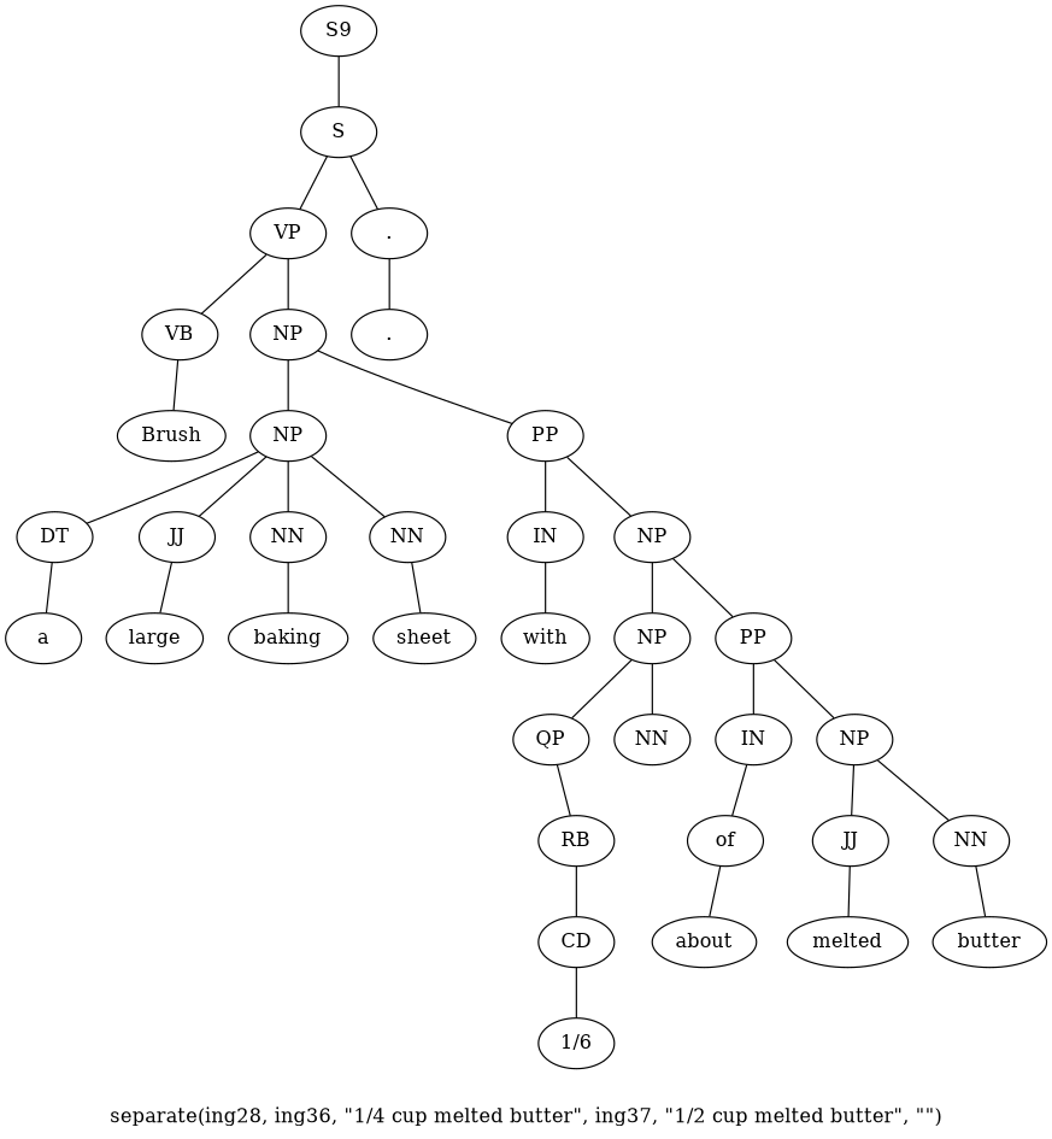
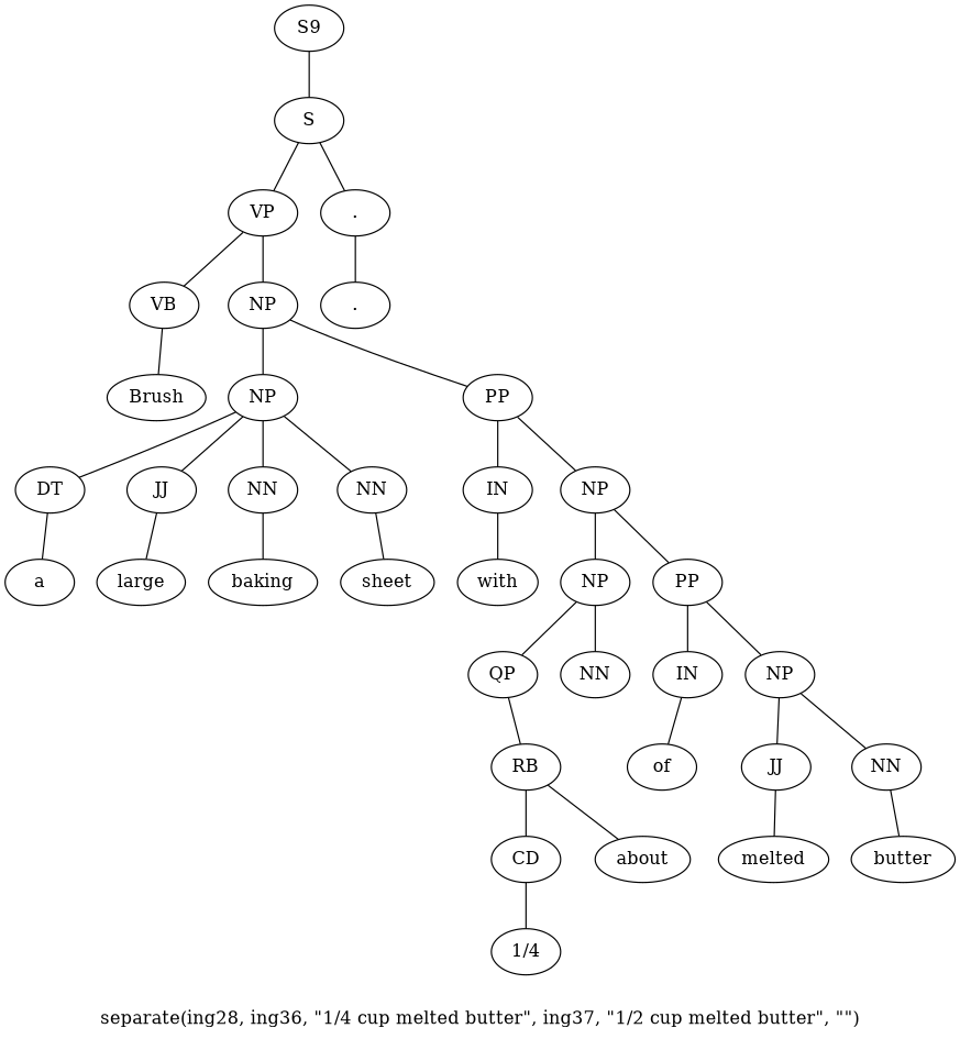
  graph {
    label="separate(ing28, ing36, \"1/4 cup melted butter\", ing37, \"1/2 cup melted butter\", \"\")"
    n1 [label=S9]
    n2 [label=S]
    n3 [label=VP]
    n4 [label="."]
    n5 [label=VB]
    n6 [label=NP]
    n7 [label="."]
    n8 [label=Brush]
    n9 [label=NP]
    n10 [label=PP]
    n11 [label=DT]
    n12 [label=JJ]
    n13 [label=NN]
    n14 [label=NN]
    n15 [label=IN]
    n16 [label=NP]
    n17 [label=a]
    n18 [label=large]
    n19 [label=baking]
    n20 [label=sheet]
    n21 [label=with]
    n22 [label=NP]
    n23 [label=PP]
    n24 [label=QP]
    n25 [label=NN]
    n26 [label=IN]
    n27 [label=NP]
    n28 [label=RB]
    n29 [label=CD]
    n30 [label=about]
-   n31 [label="1/6"]
+   n31 [label="1/4"]
    n32 [label=of]
    n33 [label=JJ]
    n34 [label=NN]
    n35 [label=melted]
    n36 [label=butter]
    n1 -- n2
    n2 -- n3
    n2 -- n4
    n3 -- n5
    n3 -- n6
    n4 -- n7
    n5 -- n8
    n6 -- n9
    n6 -- n10
    n9 -- n11
    n9 -- n12
    n9 -- n13
    n9 -- n14
    n10 -- n15
    n10 -- n16
    n11 -- n17
    n12 -- n18
    n13 -- n19
    n14 -- n20
    n15 -- n21
    n16 -- n22
    n16 -- n23
    n22 -- n24
    n22 -- n25
    n23 -- n26
    n23 -- n27
    n24 -- n28
    n26 -- n32
    n27 -- n33
    n27 -- n34
    n28 -- n29
-   n32 -- n30
+   n28 -- n30
    n29 -- n31
    n33 -- n35
    n34 -- n36
  }
